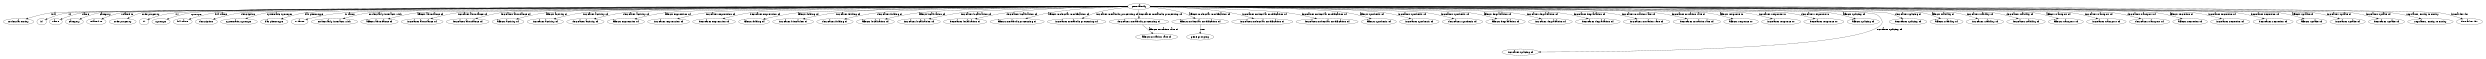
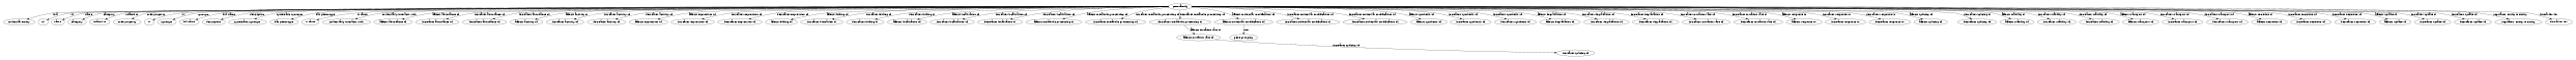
  digraph {
    node [color=black]
    edge [color=black style=solid]
    n1 [height=0.5 label="gene family" width=1.4471 color=""]
    "molecular entity" [height=0.5 width=1.8837 color=""]
    id [height=0.5 width=0.75]
    name [height=0.5 width=0.75]
    category [height=0.5 width=0.75]
    "related to" [height=0.5 width=0.75]
    "node property" [height=0.5 width=0.75]
    iri [height=0.5 width=0.75]
    synonym [height=0.5 width=0.75]
    "full name" [height=0.5 width=0.75]
    description [height=0.5 width=0.75]
    "systematic synonym" [height=0.5 width=0.75]
    "has phenotype" [height=0.5 width=0.75]
    "in taxon" [height=0.5 width=0.75]
    "molecularly interacts with" [height=0.5 width=0.75]
    "affects abundance of" [height=0.5 width=0.75]
    "increases abundance of" [height=0.5 width=0.75]
    "decreases abundance of" [height=0.5 width=0.75]
    "affects activity of" [height=0.5 width=0.75]
    "increases activity of" [height=0.5 width=0.75]
    "decreases activity of" [height=0.5 width=0.75]
    "affects expression of" [height=0.5 width=0.75]
    "increases expression of" [height=0.5 width=0.75]
    "decreases expression of" [height=0.5 width=0.75]
    "affects folding of" [height=0.5 width=0.75]
    n26 [height=0.5 label="increases biomarker of" width=0.75]
    "decreases folding of" [height=0.5 width=0.75]
    "affects localization of" [height=0.5 width=0.75]
    "increases localization of" [height=0.5 width=0.75]
    "decreases localization of" [height=0.5 width=0.75]
    "affects metabolic processing of" [height=0.5 width=0.75]
    "increases metabolic processing of" [height=0.5 width=0.75]
    "decreases metabolic processing of" [height=0.5 width=0.75]
    "affects molecular modification of" [height=0.5 width=0.75]
    "increases molecular modification of" [height=0.5 width=0.75]
    "decreases molecular modification of" [height=0.5 width=0.75]
    "affects synthesis of" [height=0.5 width=0.75]
    "increases synthesis of" [height=0.5 width=0.75]
    "decreases synthesis of" [height=0.5 width=0.75]
    "affects degradation of" [height=0.5 width=0.75]
    "increases degradation of" [height=0.5 width=0.75]
    "decreases degradation of" [height=0.5 width=0.75]
    "increases mutation rate of" [height=0.5 width=0.75]
    "decreases mutation rate of" [height=0.5 width=0.75]
    "affects response to" [height=0.5 width=0.75]
    "increases response to" [height=0.5 width=0.75]
    "decreases response to" [height=0.5 width=0.75]
    "affects splicing of" [height=0.5 width=0.75]
    "increases splicing of" [height=0.5 width=0.75]
    "decreases splicing of" [height=0.5 width=0.75]
    "affects stability of" [height=0.5 width=0.75]
    "increases stability of" [height=0.5 width=0.75]
    "decreases stability of" [height=0.5 width=0.75]
    "affects transport of" [height=0.5 width=0.75]
    "increases transport of" [height=0.5 width=0.75]
    "decreases transport of" [height=0.5 width=0.75]
    "affects secretion of" [height=0.5 width=0.75]
    "increases secretion of" [height=0.5 width=0.75]
    "decreases secretion of" [height=0.5 width=0.75]
    "affects uptake of" [height=0.5 width=0.75]
    "increases uptake of" [height=0.5 width=0.75]
    "decreases uptake of" [height=0.5 width=0.75]
    "regulates, entity to entity" [height=0.5 width=0.75]
    "biomarker for" [height=0.5 width=0.75]
    "gene grouping" [height=0.5 width=1.6929 color=""]
    "affects mutation rate of" [height=0.5 width=0.75]
    n1 -> "molecular entity" [label=is_a color="" style=""]
    n1 -> id [label=id]
    n1 -> name [label=name]
    n1 -> category [label=category]
    n1 -> "related to" [label="related to"]
    n1 -> "node property" [label="node property"]
    n1 -> iri [label=iri]
    n1 -> synonym [label=synonym]
    n1 -> "full name" [label="full name"]
    n1 -> description [label=description]
    n1 -> "systematic synonym" [label="systematic synonym"]
    n1 -> "has phenotype" [label="has phenotype"]
    n1 -> "in taxon" [label="in taxon"]
    n1 -> "molecularly interacts with" [label="molecularly interacts with"]
    n1 -> "affects abundance of" [label="affects abundance of"]
    n1 -> "increases abundance of" [label="increases abundance of"]
    n1 -> "decreases abundance of" [label="decreases abundance of"]
    n1 -> "affects activity of" [label="affects activity of"]
    n1 -> "increases activity of" [label="increases activity of"]
    n1 -> "decreases activity of" [label="decreases activity of"]
    n1 -> "affects expression of" [label="affects expression of"]
    n1 -> "increases expression of" [label="increases expression of"]
    n1 -> "decreases expression of" [label="decreases expression of"]
    n1 -> "affects folding of" [label="affects folding of"]
    n1 -> n26 [label="increases folding of"]
    n1 -> "decreases folding of" [label="decreases folding of"]
    n1 -> "affects localization of" [label="affects localization of"]
    n1 -> "increases localization of" [label="increases localization of"]
    n1 -> "decreases localization of" [label="decreases localization of"]
-   n1 -> "affects metabolic processing of" [label="affects molecular modification of"]
+   n1 -> "affects metabolic processing of" [label="affects metabolic processing of"]
    n1 -> "increases metabolic processing of" [label="increases metabolic processing of"]
    n1 -> "decreases metabolic processing of" [label="decreases metabolic processing of"]
    n1 -> "affects molecular modification of" [label="affects molecular modification of"]
    n1 -> "increases molecular modification of" [label="increases molecular modification of"]
    n1 -> "decreases molecular modification of" [label="decreases molecular modification of"]
    n1 -> "affects synthesis of" [label="affects synthesis of"]
    n1 -> "increases synthesis of" [label="increases synthesis of"]
    n1 -> "decreases synthesis of" [label="decreases synthesis of"]
    n1 -> "affects degradation of" [label="affects degradation of"]
    n1 -> "increases degradation of" [label="increases degradation of"]
    n1 -> "decreases degradation of" [label="decreases degradation of"]
    n1 -> "increases mutation rate of" [label="increases mutation rate of"]
    n1 -> "decreases mutation rate of" [label="decreases mutation rate of"]
    n1 -> "affects response to" [label="affects response to"]
    n1 -> "increases response to" [label="increases response to"]
    n1 -> "decreases response to" [label="decreases response to"]
    n1 -> "affects splicing of" [label="affects splicing of"]
-   n1 -> "increases splicing of" [label="increases splicing of"]
+   "affects mutation rate of" -> "increases splicing of" [label="increases splicing of"]
    n1 -> "decreases splicing of" [label="decreases splicing of"]
    n1 -> "affects stability of" [label="affects stability of"]
    n1 -> "increases stability of" [label="increases stability of"]
    n1 -> "decreases stability of" [label="decreases stability of"]
    n1 -> "affects transport of" [label="affects transport of"]
    n1 -> "increases transport of" [label="increases transport of"]
    n1 -> "decreases transport of" [label="decreases transport of"]
    n1 -> "affects secretion of" [label="affects secretion of"]
    n1 -> "increases secretion of" [label="increases secretion of"]
    n1 -> "decreases secretion of" [label="decreases secretion of"]
    n1 -> "affects uptake of" [label="affects uptake of"]
    n1 -> "increases uptake of" [label="increases uptake of"]
    n1 -> "decreases uptake of" [label="decreases uptake of"]
    n1 -> "regulates, entity to entity" [label="regulates, entity to entity"]
    n1 -> "biomarker for" [label="biomarker for"]
    "decreases metabolic processing of" -> "affects mutation rate of" [label="affects mutation rate of"]
    "affects molecular modification of" -> "gene grouping" [label=uses color="" style=""]
  }
